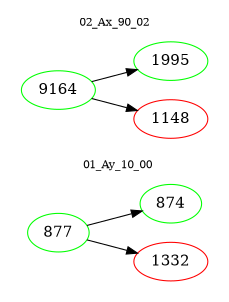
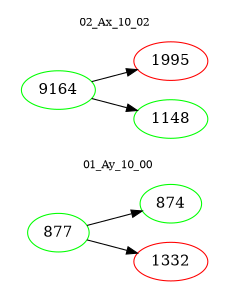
  digraph {
    rankdir=LR
    node [color=green]
    edge [color=black]
    n1 [label=877]
    n2 [color=red label=1332]
    n3 [label=874]
    n4 [label=9164]
-   n5 [color=red label=1148]
-   n6 [label=1995]
+   n5 [label=1148]
+   n6 [color=red label=1995]
    subgraph cluster_1 {
      color=white
      fontsize=10
      label="01_Ay_10_00"
      n1
      n2
      n3
    }
    subgraph cluster_2 {
      color=white
      fontsize=10
-     label="02_Ax_90_02"
+     label="02_Ax_10_02"
      n4
      n5
      n6
    }
    n1 -> n2
    n1 -> n3
    n4 -> n5
    n4 -> n6
  }
